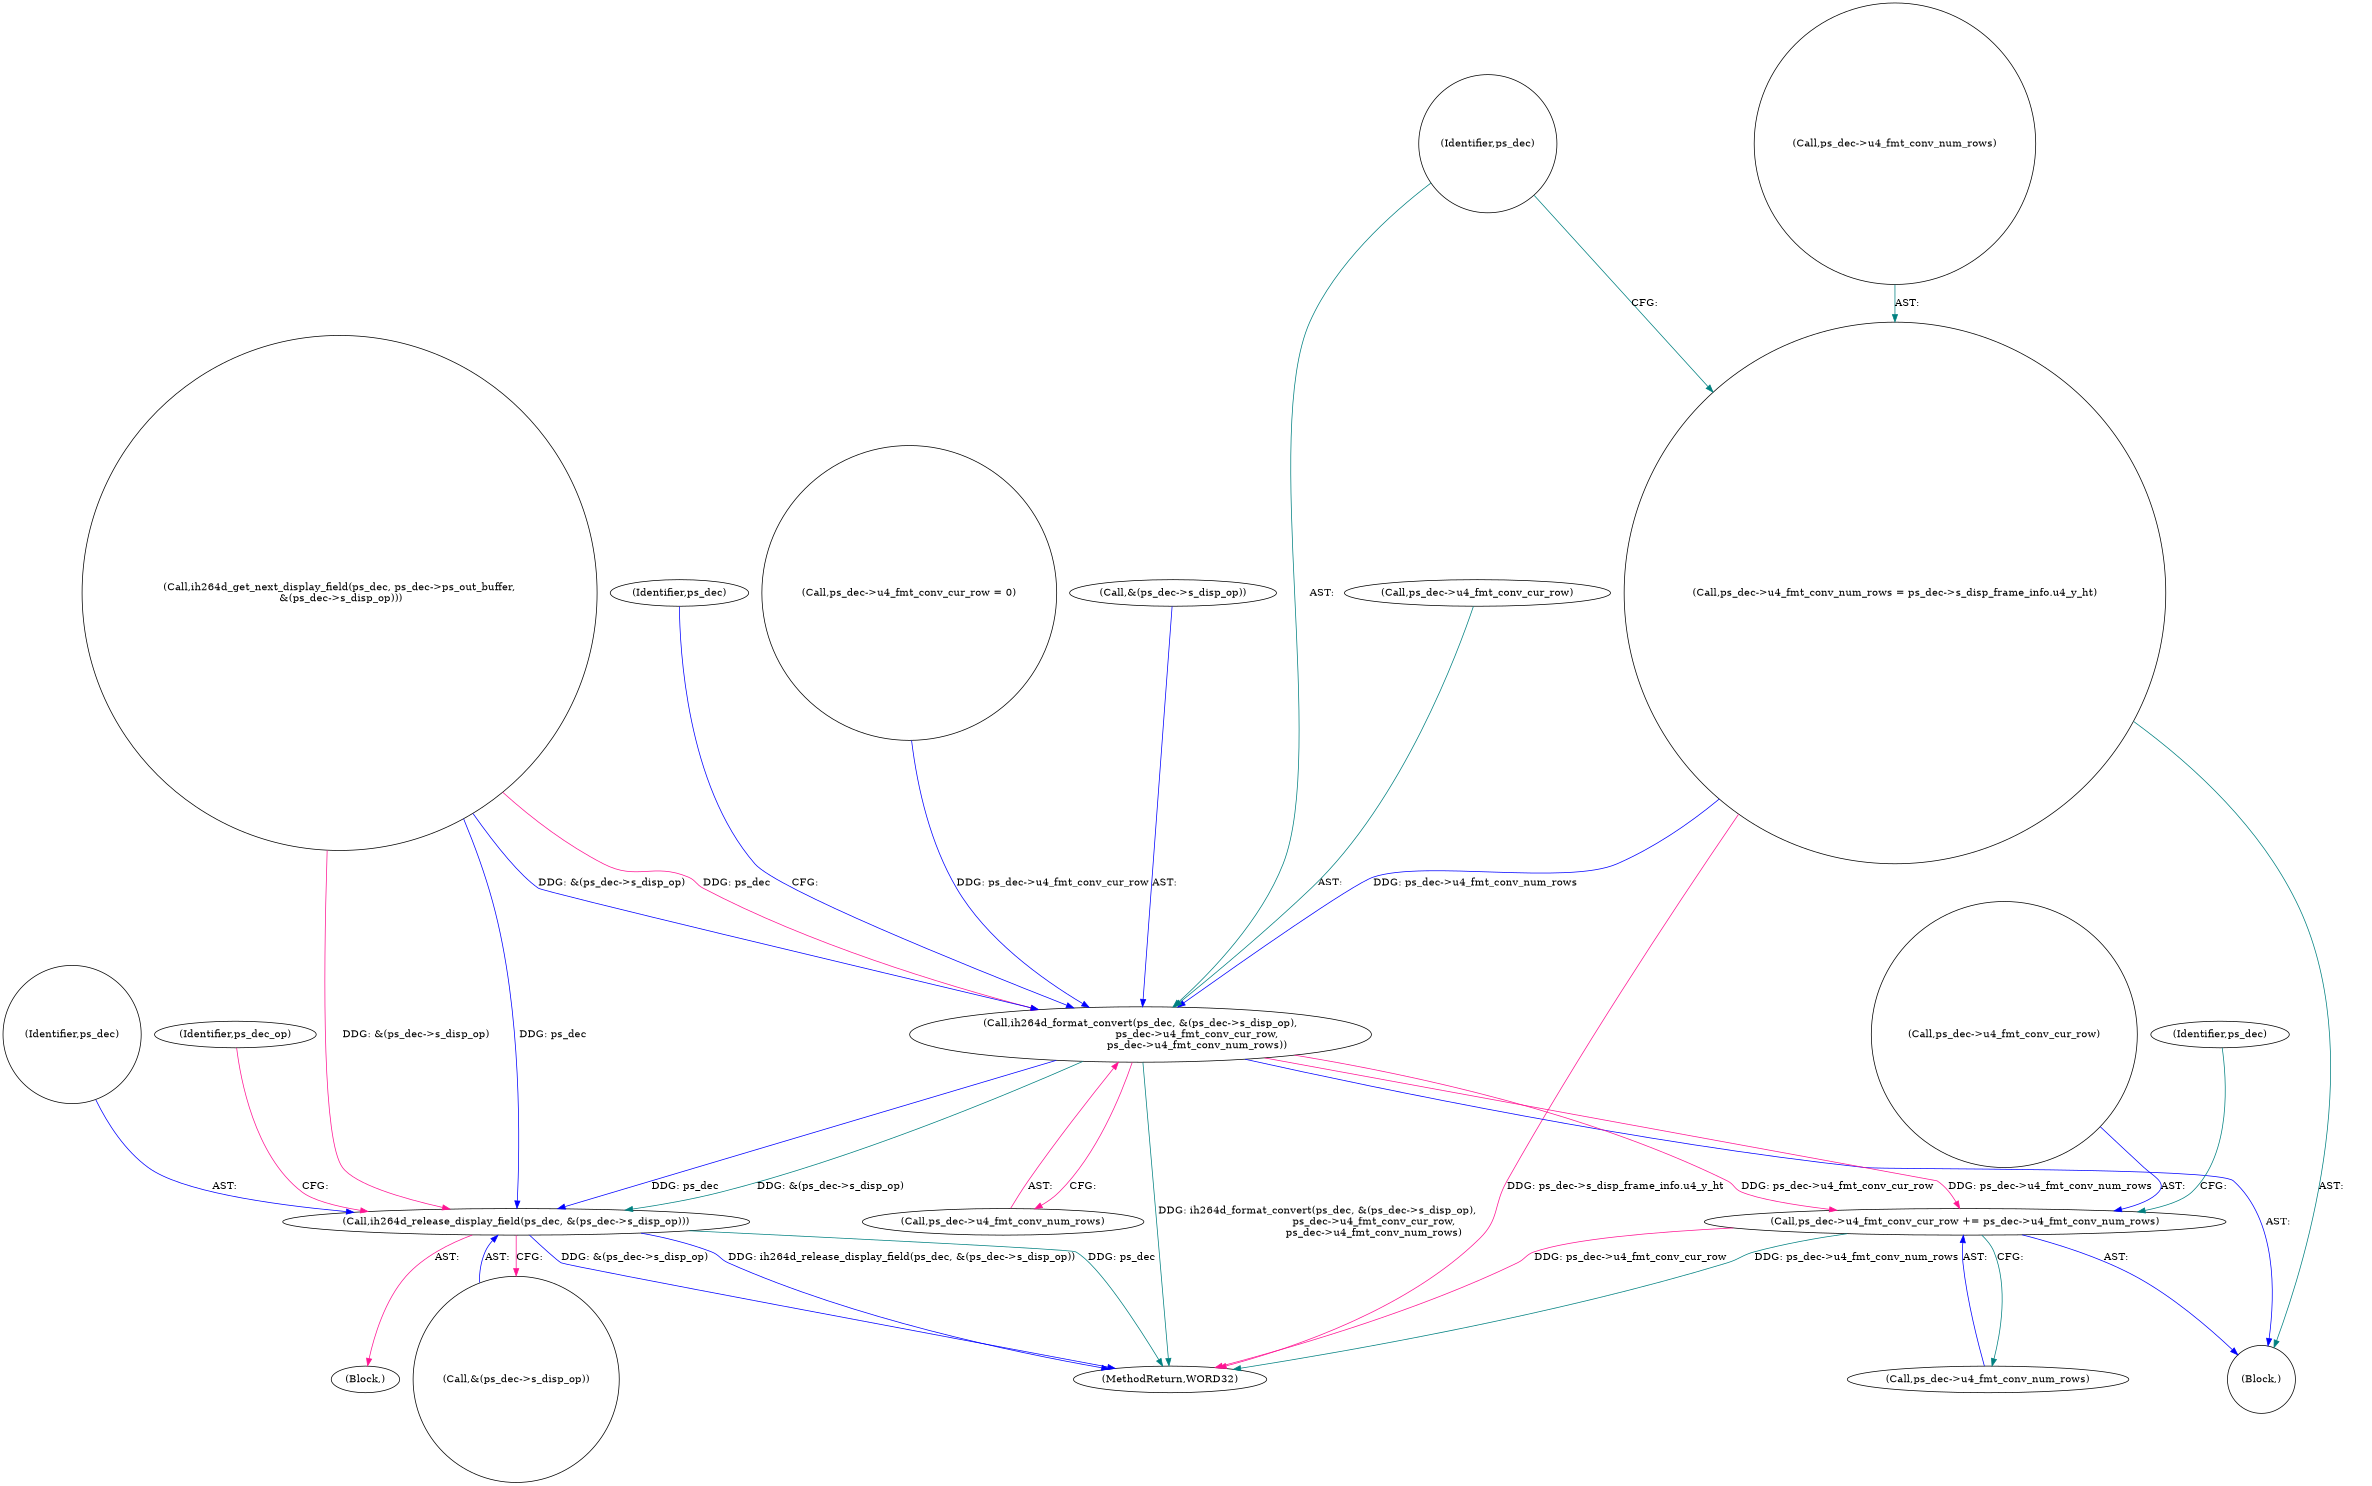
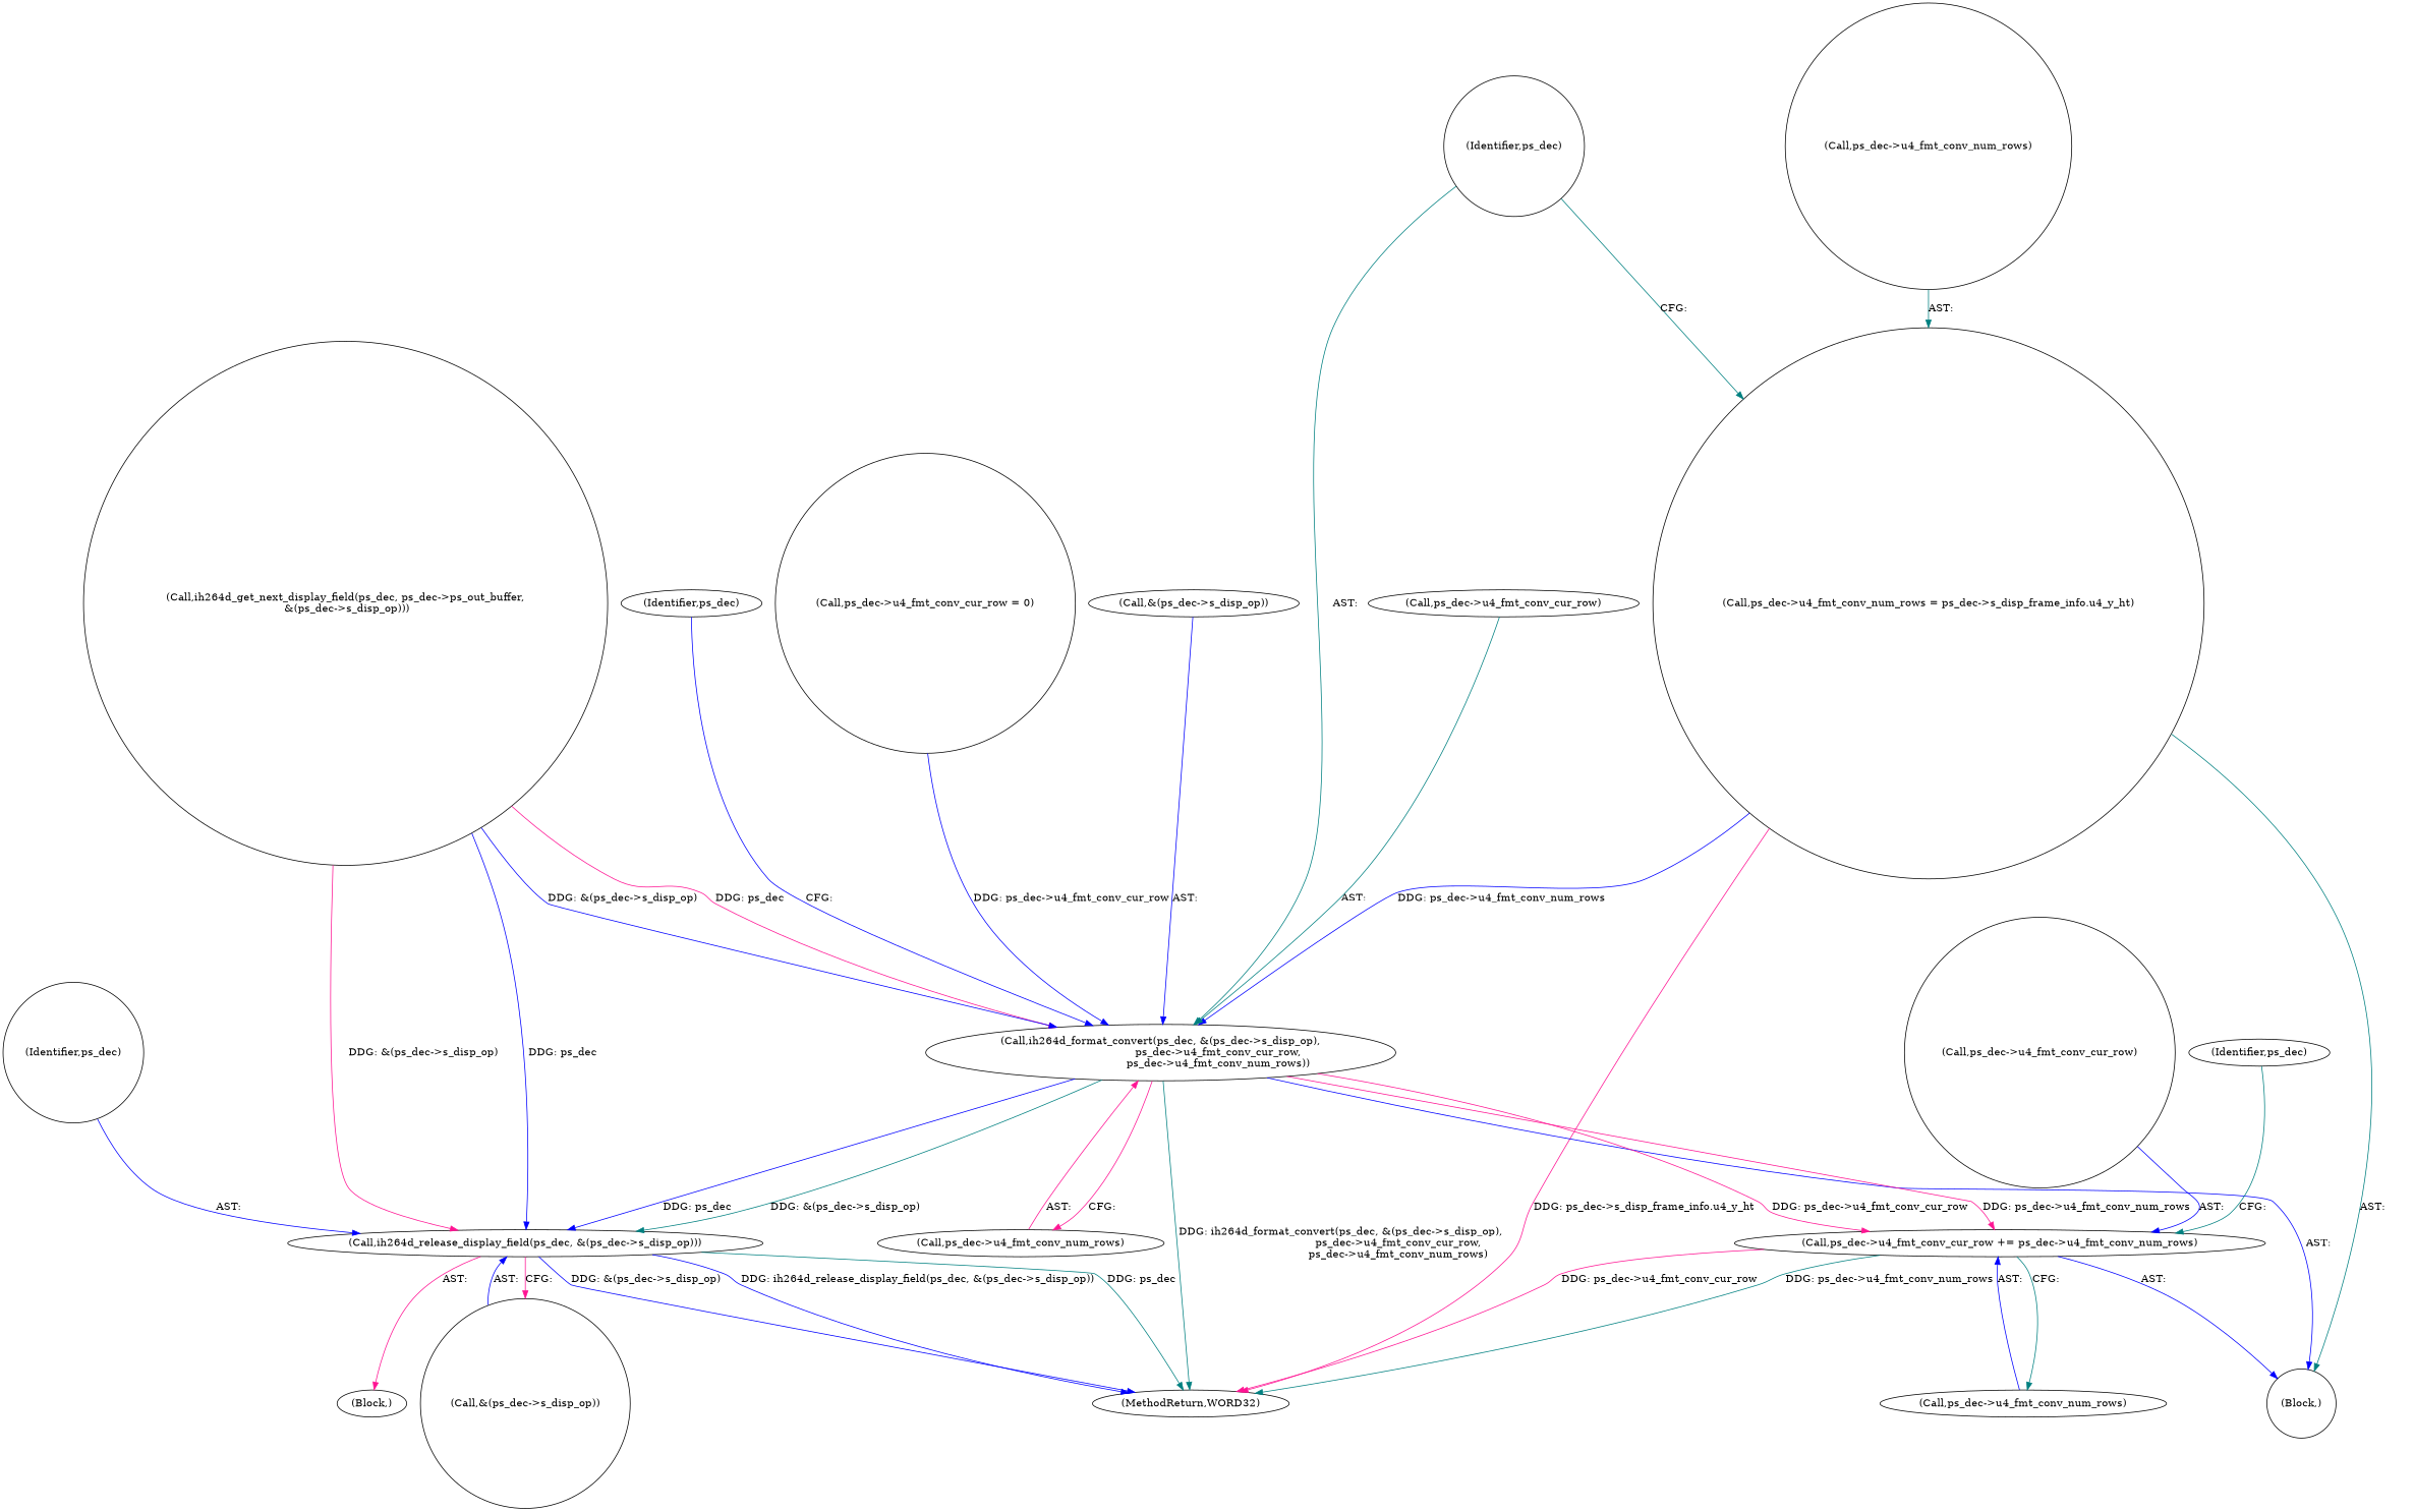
  digraph {
    node [shape=ellipse]
    edge [color=blue]
    n1 [label="(Call,ps_dec->u4_fmt_conv_num_rows = ps_dec->s_disp_frame_info.u4_y_ht)" shape=circle]
    n2 [label="(Call,ih264d_format_convert(ps_dec, &(ps_dec->s_disp_op),\n                                  ps_dec->u4_fmt_conv_cur_row,\n                                  ps_dec->u4_fmt_conv_num_rows))"]
    n3 [label="(MethodReturn,WORD32)"]
    n4 [label="(Block,)" shape=circle]
    n5 [label="(Call,ps_dec->u4_fmt_conv_cur_row += ps_dec->u4_fmt_conv_num_rows)"]
    n6 [label="(Call,ih264d_release_display_field(ps_dec, &(ps_dec->s_disp_op)))"]
    n7 [label="(Call,ps_dec->u4_fmt_conv_num_rows)"]
    n8 [label="(Call,ps_dec->u4_fmt_conv_num_rows)"]
    n9 [label="(Block,)"]
    n10 [label="(Call,&(ps_dec->s_disp_op))" shape=circle]
    n11 [label="(Identifier,ps_dec)" shape=circle]
    n12 [label="(Call,ps_dec->u4_fmt_conv_num_rows)" shape=circle]
-   n13 [label="(Identifier,ps_dec_op)"]
    n14 [label="(Call,ih264d_get_next_display_field(ps_dec, ps_dec->ps_out_buffer,\n &(ps_dec->s_disp_op)))" shape=circle]
    n15 [label="(Identifier,ps_dec)"]
    n16 [label="(Call,ps_dec->u4_fmt_conv_cur_row = 0)" shape=circle]
    n17 [label="(Call,&(ps_dec->s_disp_op))"]
    n18 [label="(Identifier,ps_dec)" shape=circle]
    n19 [label="(Call,ps_dec->u4_fmt_conv_cur_row)" shape=circle]
    n20 [label="(Call,ps_dec->u4_fmt_conv_cur_row)"]
    n21 [label="(Identifier,ps_dec)"]
    n1 -> n2 [label="DDG: ps_dec->u4_fmt_conv_num_rows"]
    n1 -> n3 [color=deeppink label="DDG: ps_dec->s_disp_frame_info.u4_y_ht"]
    n1 -> n4 [color=teal label="AST: "]
    n2 -> n3 [color=teal label="DDG: ih264d_format_convert(ps_dec, &(ps_dec->s_disp_op),\n                                  ps_dec->u4_fmt_conv_cur_row,\n                                  ps_dec->u4_fmt_conv_num_rows)"]
    n2 -> n4 [label="AST: "]
    n2 -> n5 [color=deeppink label="DDG: ps_dec->u4_fmt_conv_num_rows"]
    n2 -> n5 [color=deeppink label="DDG: ps_dec->u4_fmt_conv_cur_row"]
    n2 -> n6 [label="DDG: ps_dec"]
    n2 -> n6 [color=teal label="DDG: &(ps_dec->s_disp_op)"]
    n2 -> n7 [color=deeppink label="CFG: "]
    n5 -> n3 [color=deeppink label="DDG: ps_dec->u4_fmt_conv_cur_row"]
    n5 -> n3 [color=teal label="DDG: ps_dec->u4_fmt_conv_num_rows"]
    n5 -> n4 [label="AST: "]
    n5 -> n8 [color=teal label="CFG: "]
    n6 -> n3 [label="DDG: ih264d_release_display_field(ps_dec, &(ps_dec->s_disp_op))"]
    n6 -> n3 [color=teal label="DDG: ps_dec"]
    n6 -> n3 [label="DDG: &(ps_dec->s_disp_op)"]
    n6 -> n9 [color=deeppink label="AST: "]
    n6 -> n10 [color=deeppink label="CFG: "]
    n7 -> n2 [color=deeppink label="AST: "]
    n8 -> n5 [label="AST: "]
    n10 -> n6 [label="AST: "]
    n11 -> n6 [label="AST: "]
    n12 -> n1 [color=teal label="AST: "]
-   n13 -> n6 [color=deeppink label="CFG: "]
    n14 -> n2 [color=deeppink label="DDG: ps_dec"]
    n14 -> n2 [label="DDG: &(ps_dec->s_disp_op)"]
    n14 -> n6 [label="DDG: ps_dec"]
    n14 -> n6 [color=deeppink label="DDG: &(ps_dec->s_disp_op)"]
    n15 -> n2 [label="CFG: "]
    n16 -> n2 [label="DDG: ps_dec->u4_fmt_conv_cur_row"]
    n17 -> n2 [label="AST: "]
    n18 -> n1 [color=teal label="CFG: "]
    n18 -> n2 [color=teal label="AST: "]
    n19 -> n5 [label="AST: "]
    n20 -> n2 [color=teal label="AST: "]
    n21 -> n5 [color=teal label="CFG: "]
  }
